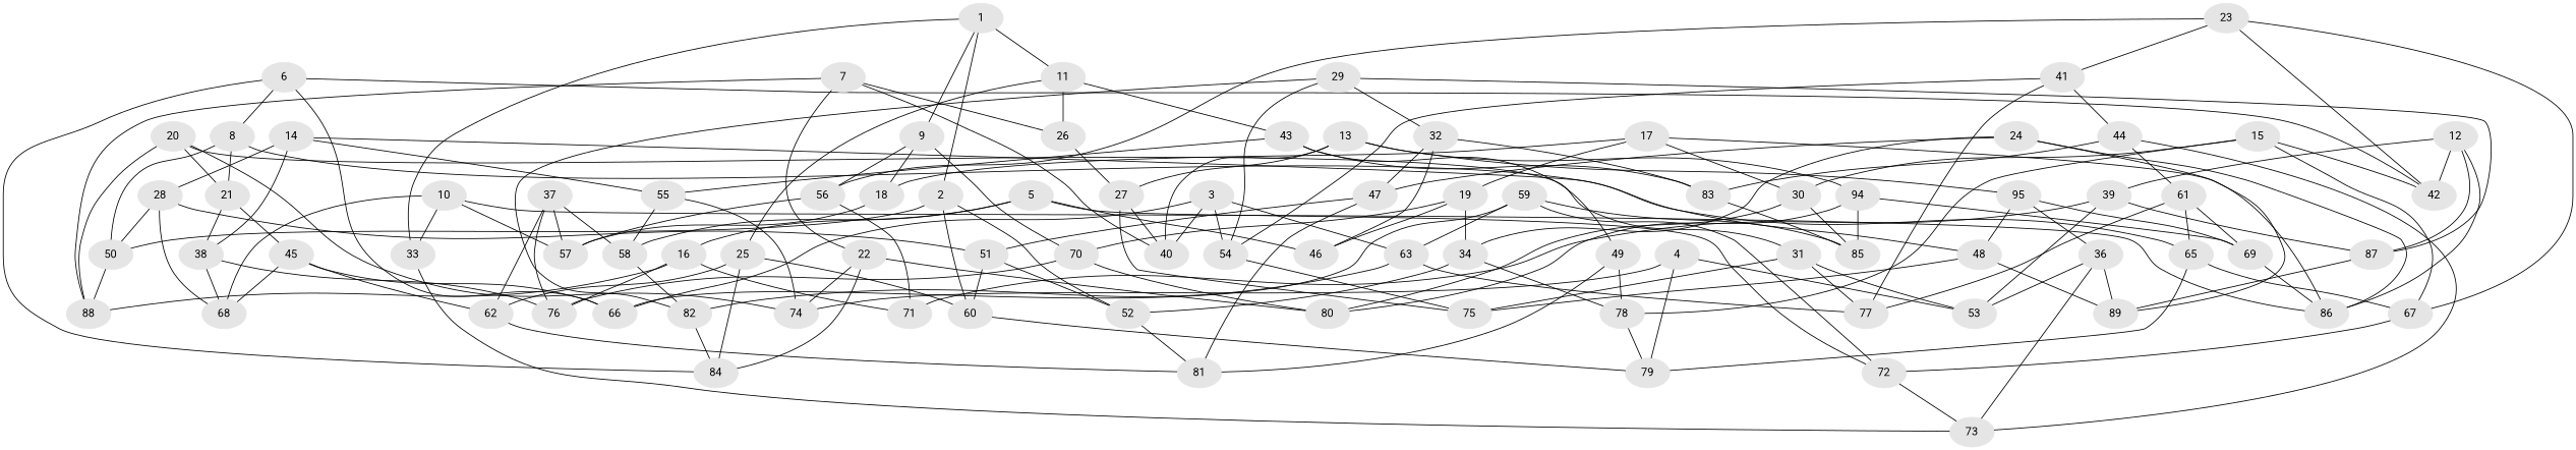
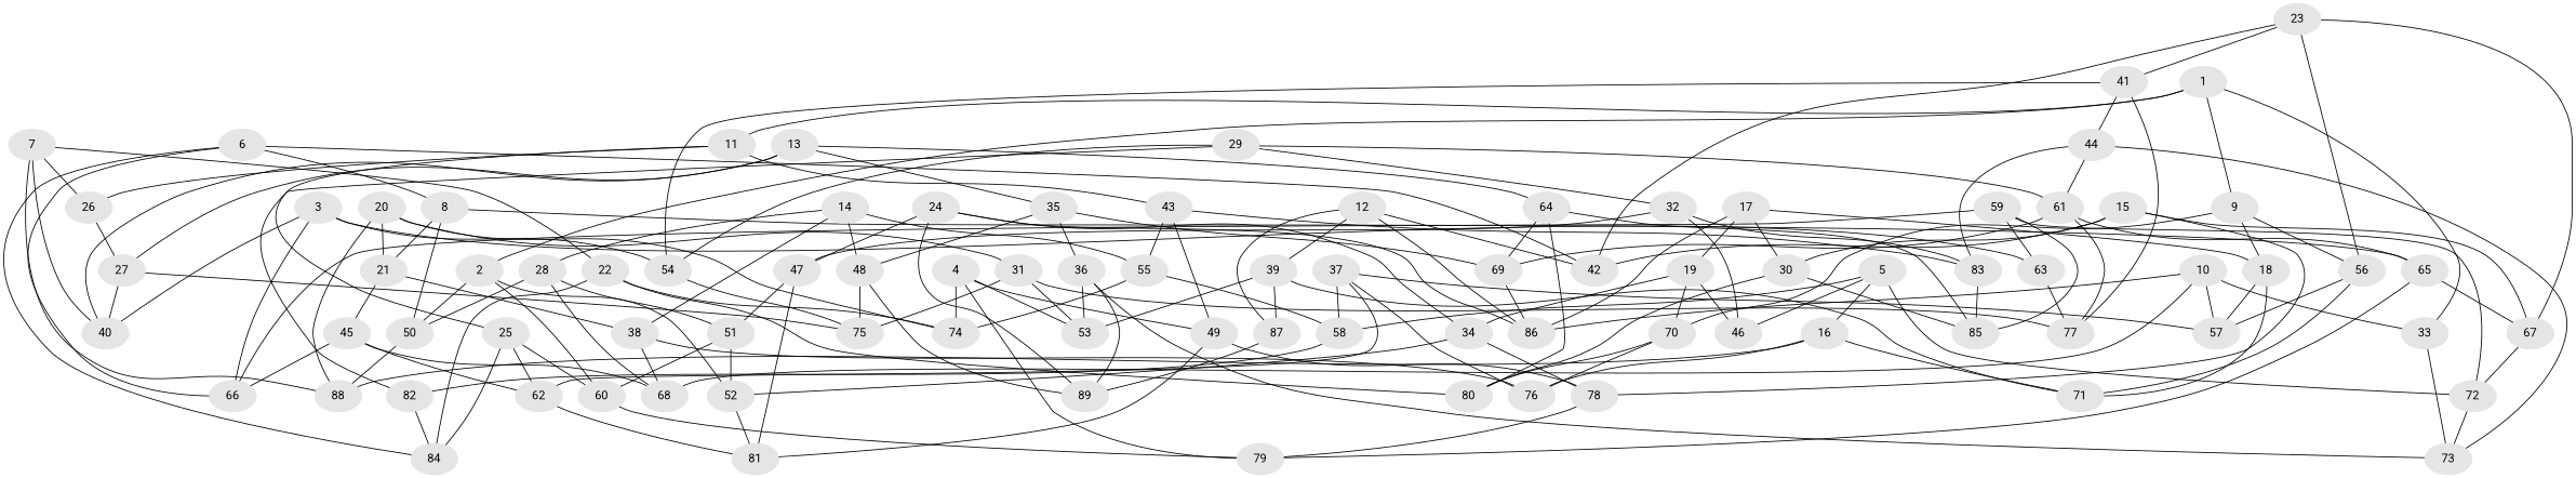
  graph {
    fontname=Roboto
    node [color=gray90 fontname=Roboto style=filled]
    edge [fontname=Roboto]
    1
    2
    9
    11
    33
    50
    52
    60
    18
    56
    70
    26
    25
    43
    73
    88
    81
    79
    3
    40
    54
    63
    66
    75
    82
    77
    4
    49
    53
    74
    78
    5
    16
    46
    58
    72
    71
    76
    6
    8
    42
    84
    21
    65
    7
    22
    80
    27
    38
    45
    67
    57
    10
    68
    86
    62
    55
    83
    12
    39
    87
    89
    13
-   35 [label=95]
-   64 [label=94]
+   35
+   64
    48
    36
    69
    85
    14
    28
    51
    15
    30
    17
    19
    34
    20
    31
    23
    41
    44
    24
    47
    29
    32
    37
    61
    59
    1 -- 2
    1 -- 9
    1 -- 11
    1 -- 33
    2 -- 50
    2 -- 52
    2 -- 60
    9 -- 18
    9 -- 56
    9 -- 70
    11 -- 26
    11 -- 25
    11 -- 43
    33 -- 73
    50 -- 88
    52 -- 81
    60 -- 79
+   18 -- 71
    18 -- 57
    56 -- 71
    56 -- 57
    70 -- 76
    70 -- 80
    26 -- 27
    25 -- 60
    25 -- 84
    25 -- 62
    43 -- 49
    43 -- 55
    43 -- 83
    3 -- 40
    3 -- 54
    3 -- 63
    3 -- 66
    54 -- 75
-   63 -- 82
    63 -- 77
    82 -- 84
    4 -- 79
+   4 -- 49
    4 -- 53
    4 -- 74
    49 -- 81
    49 -- 78
    78 -- 79
    5 -- 16
    5 -- 46
    5 -- 58
    5 -- 72
    16 -- 88
    16 -- 71
    16 -- 76
    58 -- 82
    72 -- 73
    6 -- 66
    6 -- 8
    6 -- 42
    6 -- 84
    8 -- 50
    8 -- 21
    8 -- 65
    21 -- 38
    21 -- 45
    65 -- 79
    65 -- 67
    7 -- 26
    7 -- 88
    7 -- 40
    7 -- 22
    22 -- 74
    22 -- 84
    22 -- 80
    27 -- 40
    27 -- 75
    38 -- 76
    38 -- 68
    45 -- 66
    45 -- 68
    45 -- 62
    67 -- 72
    10 -- 33
    10 -- 57
    10 -- 68
    10 -- 86
    62 -- 81
    55 -- 74
    55 -- 58
    83 -- 85
    12 -- 42
    12 -- 86
    12 -- 39
    12 -- 87
    39 -- 53
    39 -- 71
    39 -- 87
    87 -- 89
    13 -- 40
    13 -- 27
    13 -- 35
    13 -- 64
    35 -- 48
    35 -- 36
    35 -- 69
    64 -- 80
    64 -- 69
    64 -- 85
    48 -- 75
    48 -- 89
    36 -- 73
    36 -- 53
    36 -- 89
    69 -- 86
    14 -- 38
    14 -- 55
    14 -- 48
    14 -- 28
    28 -- 50
    28 -- 68
    28 -- 51
    51 -- 52
    51 -- 60
    15 -- 78
    15 -- 42
    15 -- 67
    15 -- 30
    30 -- 80
    30 -- 85
    17 -- 18
    17 -- 86
    17 -- 30
    17 -- 19
    19 -- 70
    19 -- 46
    19 -- 34
    34 -- 52
    34 -- 78
    20 -- 88
    20 -- 74
    20 -- 21
    20 -- 31
    31 -- 75
    31 -- 77
    31 -- 53
    23 -- 56
    23 -- 42
    23 -- 67
    23 -- 41
    41 -- 54
    41 -- 77
    41 -- 44
    44 -- 73
    44 -- 83
    44 -- 61
    24 -- 86
    24 -- 89
    24 -- 34
    24 -- 47
    47 -- 81
    47 -- 51
    29 -- 54
    29 -- 82
-   29 -- 87
+   29 -- 61
    29 -- 32
    32 -- 46
    32 -- 83
    32 -- 47
    37 -- 58
    37 -- 76
    37 -- 57
    37 -- 62
    61 -- 77
    61 -- 65
    61 -- 69
    59 -- 63
    59 -- 66
    59 -- 72
    59 -- 85
  }
